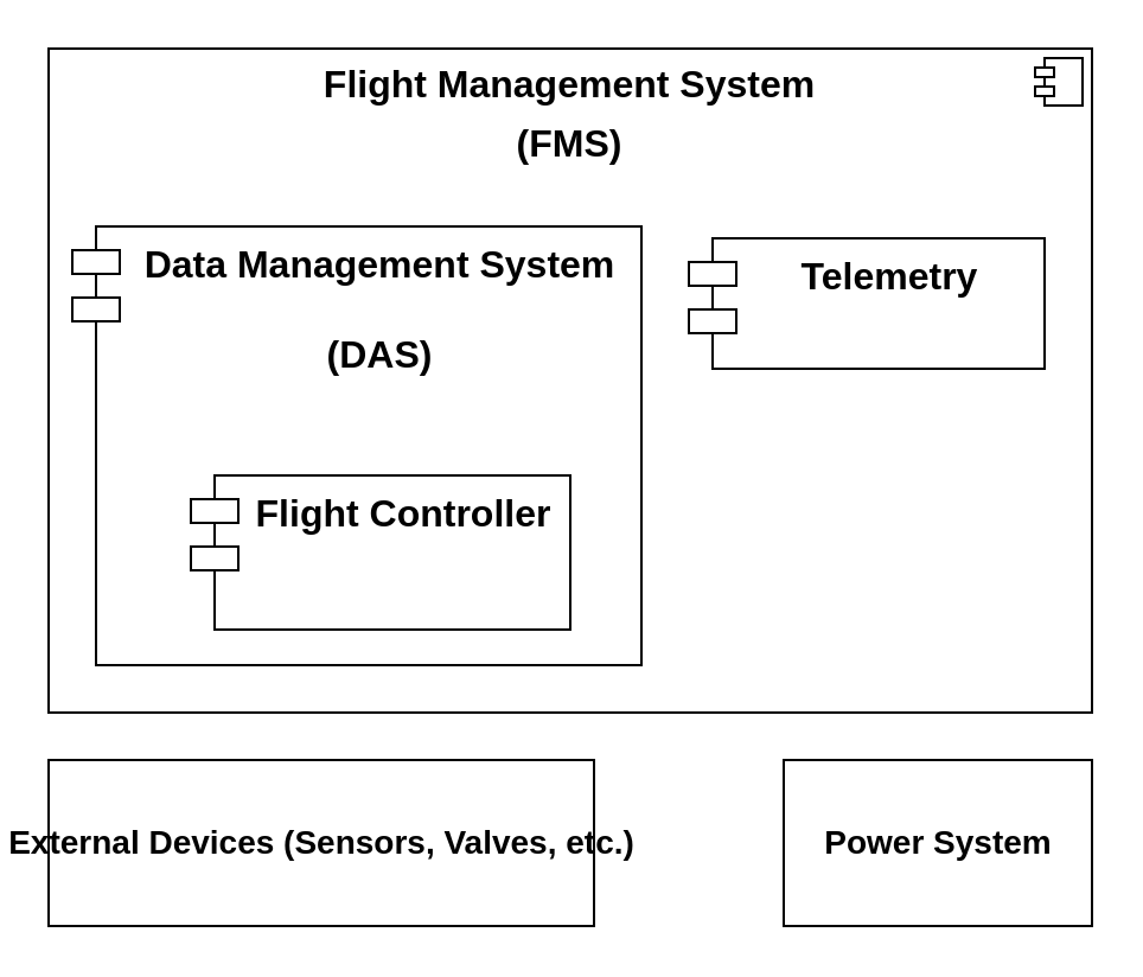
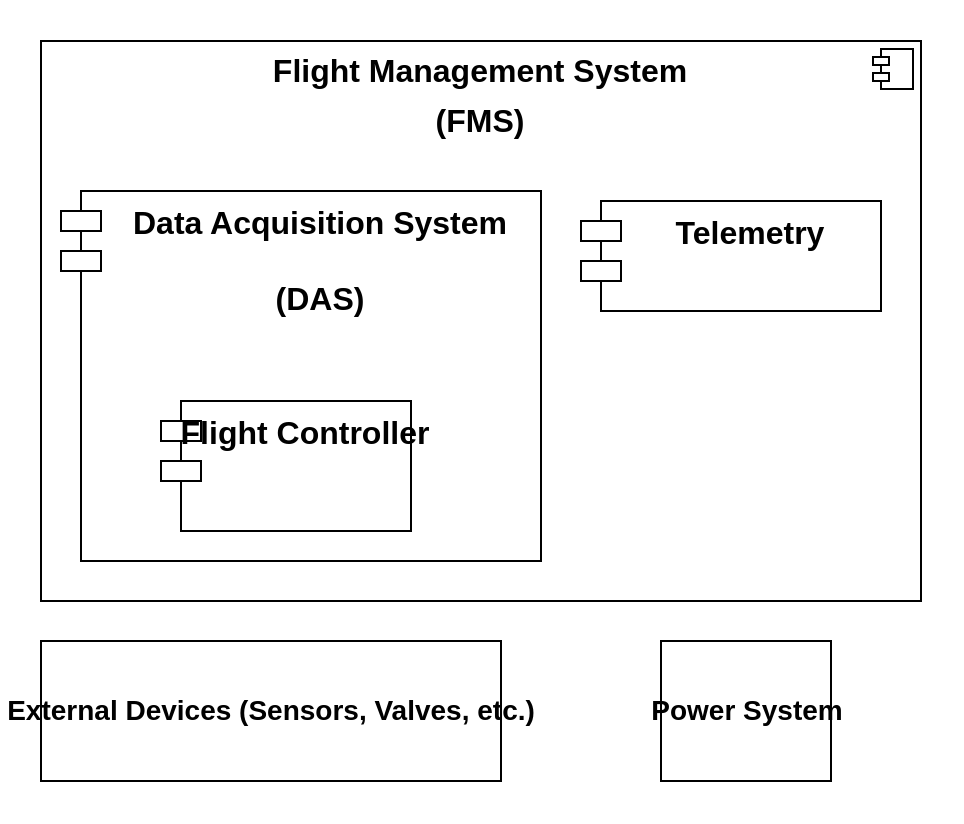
  <mxCell id="0" />
  <mxCell id="1" parent="0" />
  <mxCell id="2" value="&lt;p style=&quot;margin: 6px 0px 0px ; font-size: 16px&quot;&gt;&lt;span style=&quot;font-size: 16px&quot;&gt;Flight Management System&lt;/span&gt;&lt;/p&gt;&lt;p style=&quot;margin: 6px 0px 0px ; font-size: 16px&quot;&gt;&lt;span style=&quot;font-size: 16px&quot;&gt;(FMS)&lt;/span&gt;&lt;/p&gt;" style="align=center;overflow=fill;html=1;dropTarget=0;rounded=0;sketch=0;fontStyle=1;fontSize=16;verticalAlign=top;" vertex="1" parent="1"><mxGeometry x="20" y="20" width="440" height="280" as="geometry" /></mxCell>
  <mxCell id="3" value="" style="shape=component;jettyWidth=8;jettyHeight=4;fontStyle=1;fontSize=16;align=center;verticalAlign=top;" vertex="1" parent="2"><mxGeometry x="1" width="20" height="20" relative="1" as="geometry"><mxPoint x="-24" y="4" as="offset" /></mxGeometry></mxCell>
- <mxCell id="4" value="Data Management System&#10;&#10;(DAS)" style="shape=module;align=center;spacingLeft=20;align=center;verticalAlign=top;rounded=0;sketch=0;fontStyle=1;fontSize=16;" vertex="1" parent="1"><mxGeometry x="30" y="95" width="240" height="185" as="geometry" /></mxCell>
+ <mxCell id="4" value="Data Acquisition System&#10;&#10;(DAS)" style="shape=module;align=center;spacingLeft=20;align=center;verticalAlign=top;rounded=0;sketch=0;fontStyle=1;fontSize=16;" vertex="1" parent="1"><mxGeometry x="30" y="95" width="240" height="185" as="geometry" /></mxCell>
  <mxCell id="5" value="Telemetry" style="shape=module;align=center;spacingLeft=20;align=center;verticalAlign=top;rounded=0;sketch=0;fontStyle=1;fontSize=16;" vertex="1" parent="1"><mxGeometry x="290" y="100" width="150" height="55" as="geometry" /></mxCell>
- <mxCell id="6" value="Flight Controller" style="shape=module;align=center;spacingLeft=20;align=center;verticalAlign=top;rounded=0;sketch=0;fontStyle=1;fontSize=16;" vertex="1" parent="1"><mxGeometry x="80" y="200" width="160" height="65" as="geometry" /></mxCell>
+ <mxCell id="6" value="Flight Controller" style="shape=module;align=center;spacingLeft=20;align=center;verticalAlign=top;rounded=0;sketch=0;fontStyle=1;fontSize=16;" vertex="1" parent="1"><mxGeometry x="80" y="200" width="125" height="65" as="geometry" /></mxCell>
  <mxCell id="7" value="&lt;b&gt;&lt;font style=&quot;font-size: 14px&quot;&gt;External Devices (Sensors, Valves, etc.)&lt;/font&gt;&lt;/b&gt;" style="html=1;rounded=0;sketch=0;" vertex="1" parent="1"><mxGeometry x="20" y="320" width="230" height="70" as="geometry" /></mxCell>
- <mxCell id="8" value="&lt;b&gt;&lt;font style=&quot;font-size: 14px&quot;&gt;Power System&lt;/font&gt;&lt;/b&gt;" style="html=1;rounded=0;sketch=0;" vertex="1" parent="1"><mxGeometry x="330" y="320" width="130" height="70" as="geometry" /></mxCell>
+ <mxCell id="8" value="&lt;b&gt;&lt;font style=&quot;font-size: 14px&quot;&gt;Power System&lt;/font&gt;&lt;/b&gt;" style="html=1;rounded=0;sketch=0;" vertex="1" parent="1"><mxGeometry x="330" y="320" width="85" height="70" as="geometry" /></mxCell>
